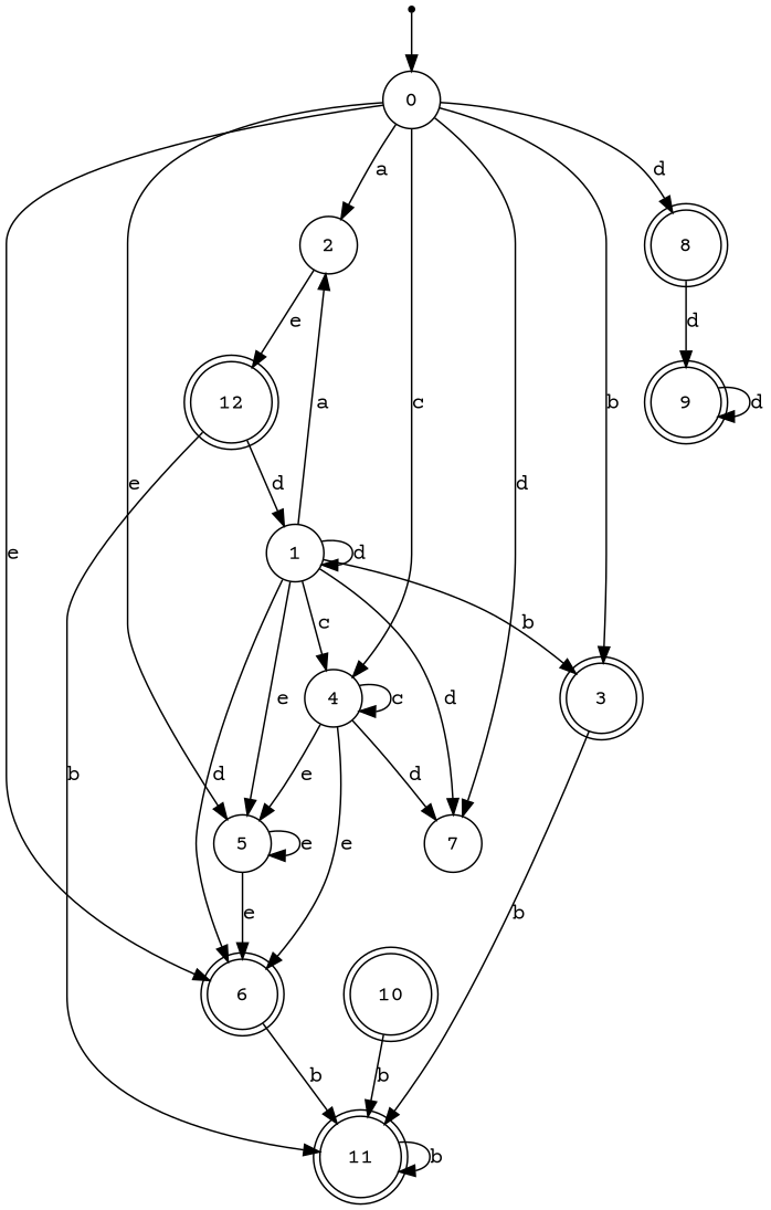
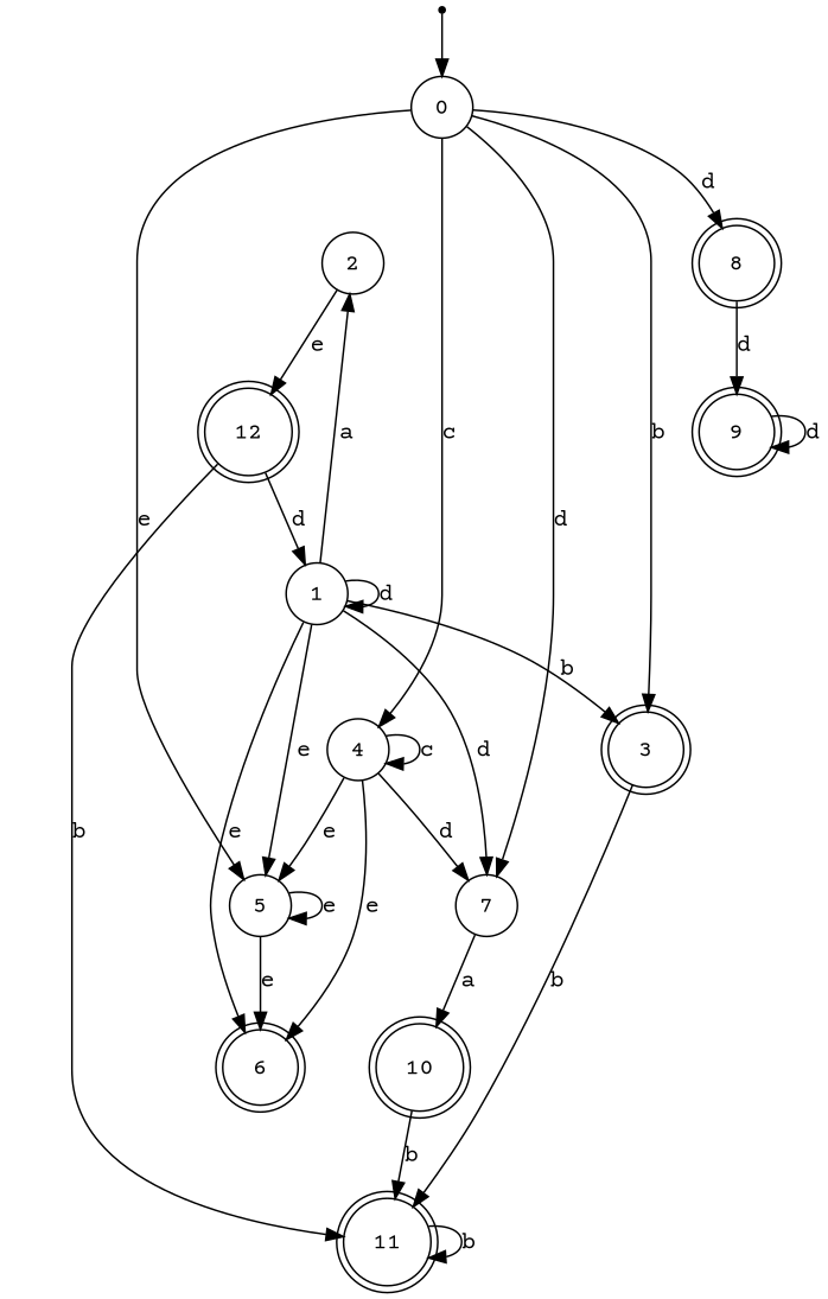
  digraph {
    fontname="Courier Prime"
    rankdir=TB
    node [fontname="Courier Prime" shape=doublecircle]
    edge [fontname="Courier Prime"]
    dummy0 [shape=point]
    0 [shape=circle]
    2 [shape=circle]
    3
    4 [shape=circle]
    5 [shape=circle]
    6
    7 [shape=circle]
    8
    1 [shape=circle]
    12
    11
    10
    9
    dummy0 -> 0
-   0 -> 2 [label=a]
    0 -> 3 [label=b]
    0 -> 4 [label=c]
    0 -> 5 [label=e]
-   0 -> 6 [label=e]
    0 -> 7 [label=d]
    0 -> 8 [label=d]
    2 -> 12 [label=e]
    3 -> 11 [label=b]
    4 -> 4 [label=c]
    4 -> 5 [label=e]
    4 -> 6 [label=e]
    4 -> 7 [label=d]
    5 -> 5 [label=e]
    5 -> 6 [label=e]
-   6 -> 11 [label=b]
+   7 -> 10 [label=a]
    8 -> 9 [label=d]
    1 -> 2 [label=a]
    1 -> 3 [label=b]
-   1 -> 4 [label=c]
    1 -> 5 [label=e]
-   1 -> 6 [label=d]
+   1 -> 6 [label=e]
    1 -> 7 [label=d]
    1 -> 1 [label=d]
    12 -> 1 [label=d]
    12 -> 11 [label=b]
    11 -> 11 [label=b]
    10 -> 11 [label=b]
    9 -> 9 [label=d]
  }
